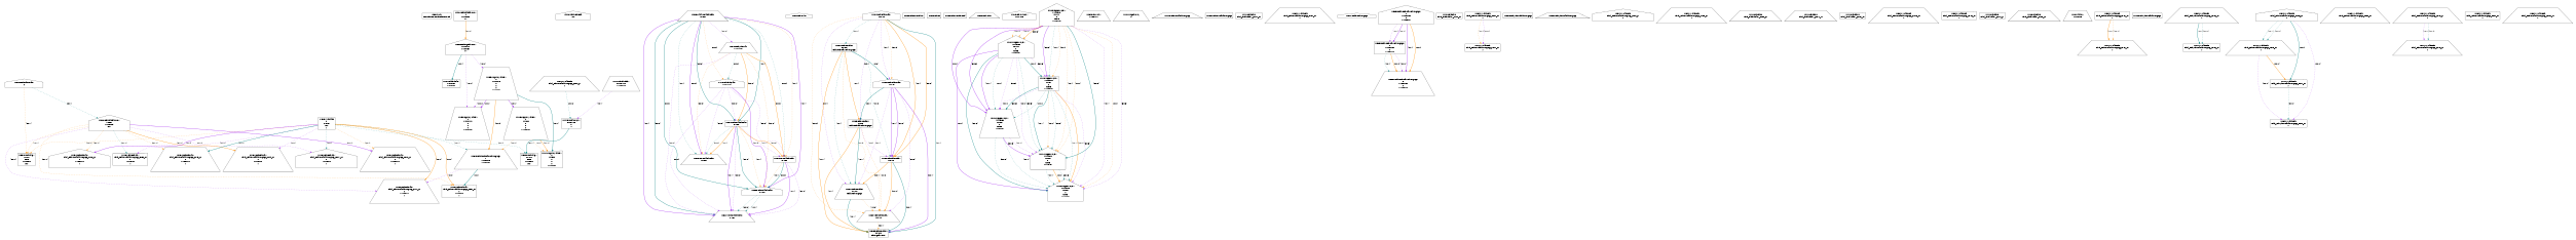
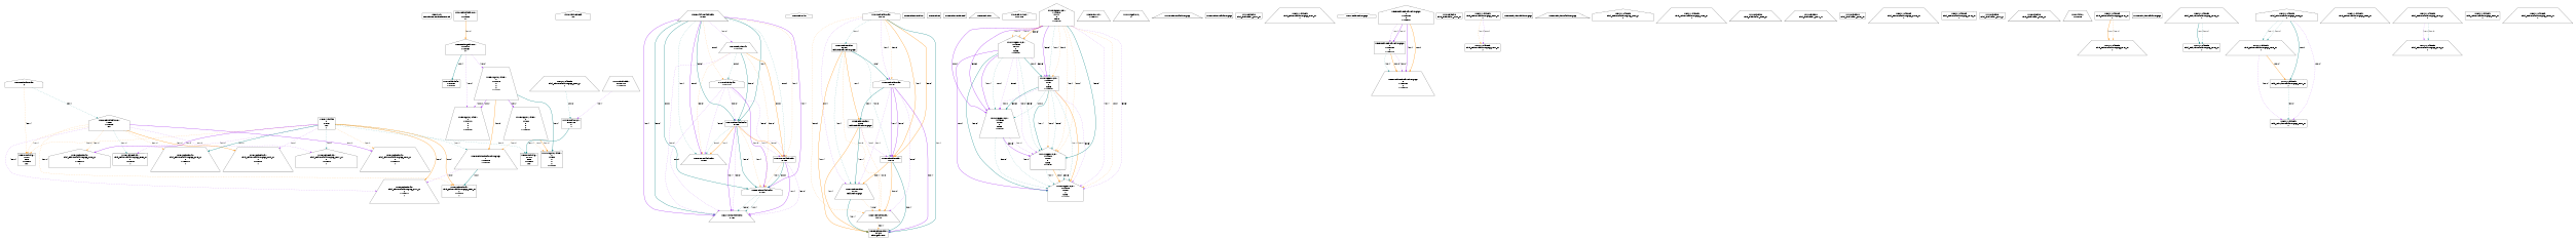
  digraph {
    fontname="Patrick Hand"
    node [fontname="Patrick Hand" shape=trapezium]
    edge [color=purple fontname="Patrick Hand" style=dashed]
    n1 [label="6850628.main\n003778d9885c149a25b06bc8982a19ab" shape=folder]
    n2 [label="4254480.GetModuleHandleW\n0" shape=house]
    n3 [label="4243306.GetModuleFileNameW\n4194304\n2147408904\n522" shape=house]
    n4 [label="4250073.LoadStringW\n4194384\n65485\n2147409468\n4096" shape=folder]
    n5 [label="4247567.GetLocaleInfoW\nretval_GetUserDefaultUILanguage_33650_32\n3\n2147408268\n4" shape=folder]
    n6 [label="4247567.GetLocaleInfoW\nretval_GetUserDefaultUILanguage_34241_32\n3\n2147408268\n4"]
    n7 [label="4247567.GetLocaleInfoW\nretval_GetUserDefaultUILanguage_32963_32\n3\n2147408268\n4" shape=house]
    n8 [label="4247567.GetLocaleInfoW\nretval_GetUserDefaultUILanguage_33071_32\n3\n2147408268\n4" shape=house]
    n9 [label="4247567.GetLocaleInfoW\nretval_GetUserDefaultUILanguage_33394_32\n3\n2147408268\n4" shape=folder]
    n10 [label="4247567.GetLocaleInfoW\nretval_GetUserDefaultUILanguage_33109_32\n3\n2147408268\n4"]
    n11 [label="4247567.GetLocaleInfoW\nretval_GetUserDefaultUILanguage_33748_32\n3\n2147408268\n4"]
    n12 [label="4247567.GetLocaleInfoW\nretval_GetUserDefaultUILanguage_33376_32\n3\n2147408268\n4"]
    n13 [label="6844434.SetThreadLocale\n1024" shape=house]
    n14 [label="4243965.InitializeCriticalSection\n6917004"]
    n15 [label="4250188.GetSystemInfo\n2147417660"]
    n16 [label="4214413.GetStartupInfoW\n2147417624" shape=house]
    n17 [label="4245418.EnterCriticalSection\n6917004" shape=folder]
    n18 [label="4245469.LeaveCriticalSection\n6917004" shape=folder]
    n19 [label="4245580.EnterCriticalSection\n6917004" shape=house]
    n20 [label="4245621.LeaveCriticalSection\n6917004"]
    n21 [label="4245454.LeaveCriticalSection\n6917004"]
    n22 [label="4243979.GetVersion\n" shape=house]
    n23 [label="4244018.GetModuleHandleW\n4244120" shape=house]
    n24 [label="4244024.GetProcAddress\n9441320\nGetThreadPreferredUILanguages" shape=folder]
    n25 [label="4244044.GetModuleHandleW\n4244120" shape=house]
    n26 [label="4244050.GetProcAddress\n9441320\nSetThreadPreferredUILanguages" shape=folder]
    n27 [label="4244070.GetModuleHandleW\n4244120" shape=folder]
    n28 [label="4244076.GetProcAddress\n9441320\nGetThreadUILanguage"]
    n29 [label="4245741.GetModuleHandleW\n4246160"]
    n30 [label="4245758.GetProcAddress\n9441320\nGetLongPathNameW" shape=folder]
    n31 [label="6844540.GetCommandLineW\n" shape=folder]
    n32 [label="6844560.GetACP\n" shape=folder]
    n33 [label="6844580.GetCurrentThreadId\n" shape=folder]
    n34 [label="4250204.GetVersion\n"]
    n35 [label="4276690.GetVersionExW\n2147417420" shape=house]
    n36 [label="4248064.GetModuleFileNameW\n0\n2147408370\n261" shape=folder]
    n37 [label="4245785.GetLongPathNameW\n2147407710\n2147406542\n261" shape=house]
    n38 [label="4246014.FindFirstFileW\n2147406542\n2147407064" shape=folder]
    n39 [label="4246556.RegQueryValueExW\n0\n2147407710\n0\n0\n0\n2147408232"]
    n40 [label="4246599.RegQueryValueExW\n0\n2147407710\n0\n0\n0\n2147408232"]
    n41 [label="4215383.VirtualAlloc\n0\n1310704\n4096\n4" shape=folder]
    n42 [label="4250073.LoadStringW\n9441340\n65485\n2147409468\n4096" shape=folder]
    n43 [label="4245215.SetThreadPreferredUILanguages\n4\n2147408220\n2147408232"]
    n44 [label="4246338.RegOpenKeyExW\n2147483649\n4246772\n0\n983065\n2147408236" shape=house]
    n45 [label="4246372.RegOpenKeyExW\n2147483650\n4246772\n0\n983065\n2147408236" shape=house]
    n46 [label="4246402.RegOpenKeyExW\n2147483649\n4246832\n0\n983065\n2147408236" shape=folder]
    n47 [label="4246432.RegOpenKeyExW\n2147483650\n4246832\n0\n983065\n2147408236"]
    n48 [label="4246462.RegOpenKeyExW\n2147483649\n4246884\n0\n983065\n2147408236" shape=house]
    n49 [label="4246492.RegOpenKeyExW\n2147483649\n4246936\n0\n983065\n2147408236" shape=house]
    n50 [label="4246635.RegQueryValueExW\n0\n4247000\n0\n0\n0\n2147408232"]
    n51 [label="4246676.RegQueryValueExW\n0\n4247000\n0\n0\n0\n2147408232" shape=folder]
    n52 [label="4245683.CharNextW\n2147407716"]
    n53 [label="4246722.RegCloseKey\n0"]
    n54 [label="4247883.GetUserDefaultUILanguage\n"]
    n55 [label="4245487.IsValidLocale\nretval_GetUserDefaultUILanguage_33386_32\n2"]
    n56 [label="4248145.LoadLibraryExW\n3224341740\n0\n2" shape=folder]
    n57 [label="4247558.GetUserDefaultUILanguage\n" shape=folder]
    n58 [label="4247247.FindFirstFileW\n3224341740\n2147407640"]
    n59 [label="4247263.FindClose\nretval_FindFirstFileW_33727_32" shape=folder]
    n60 [label="4245487.IsValidLocale\nretval_GetUserDefaultUILanguage_33657_32\n2"]
    n61 [label="4245121.GetThreadUILanguage\n" shape=house]
    n62 [label="4245059.GetThreadPreferredUILanguages\n56\n2147408200\n0\n2147408244" shape=house]
    n63 [label="4245059.GetThreadPreferredUILanguages\n56\n2147408200\n0\n2147408240" shape=folder]
    n64 [label="4245088.GetThreadPreferredUILanguages\n56\n2147408200\n0\n2147408240"]
    n65 [label="4247263.FindClose\nretval_FindFirstFileW_34247_32" shape=folder]
    n66 [label="4245487.IsValidLocale\nretval_GetUserDefaultUILanguage_32982_32\n2" shape=folder]
    n67 [label="4244766.IsValidLocale\nretval_GetUserDefaultUILanguage_32982_32\n2" shape=folder]
    n68 [label="4245525.GetSystemDefaultUILanguage\n" shape=folder]
    n69 [label="4245552.GetSystemDefaultUILanguage\n"]
    n70 [label="4245487.IsValidLocale\nretval_GetUserDefaultUILanguage_34086_32\n2" shape=house]
    n71 [label="4245487.IsValidLocale\nretval_GetUserDefaultUILanguage_32808_32\n2"]
    n72 [label="4247263.FindClose\nretval_FindFirstFileW_33529_32"]
    n73 [label="4247263.FindClose\nretval_FindFirstFileW_33312_72"]
    n74 [label="4247263.FindClose\nretval_FindFirstFileW_33402_32" shape=folder]
    n75 [label="4245487.IsValidLocale\nretval_GetUserDefaultUILanguage_32825_32\n2"]
    n76 [label="4245487.IsValidLocale\nretval_GetUserDefaultUILanguage_33183_32\n2" shape=folder]
    n77 [label="4247263.FindClose\nretval_FindFirstFileW_33647_32" shape=folder]
    n78 [label="4246032.FindClose\nretval_FindFirstFileW_32836_32"]
    n79 [label="4246044.lstrlenW\n2147407108"]
    n80 [label="4245487.IsValidLocale\nretval_GetUserDefaultUILanguage_33154_32\n2" shape=folder]
    n81 [label="4244766.IsValidLocale\nretval_GetUserDefaultUILanguage_33154_32\n2"]
    n82 [label="4247923.GetSystemDefaultUILanguage\n" shape=folder]
    n83 [label="4245487.IsValidLocale\nretval_GetSystemDefaultUILanguage_33158_32\n2"]
    n84 [label="4244766.IsValidLocale\nretval_GetSystemDefaultUILanguage_33158_32\n2" shape=folder]
    n85 [label="4245487.IsValidLocale\nretval_GetUserDefaultUILanguage_32975_32\n2" shape=house]
    n86 [label="4244766.IsValidLocale\nretval_GetUserDefaultUILanguage_32975_32\n2"]
    n87 [label="4244766.IsValidLocale\nretval_GetSystemDefaultUILanguage_33766_32\n2" shape=folder]
    n88 [label="4245487.IsValidLocale\nretval_GetSystemDefaultUILanguage_34063_32\n2" shape=folder]
    n89 [label="4245487.IsValidLocale\nretval_GetUserDefaultUILanguage_33600_32\n2"]
    n90 [label="4245487.IsValidLocale\nretval_GetUserDefaultUILanguage_33190_32\n2"]
    n91 [label="4244766.IsValidLocale\nretval_GetUserDefaultUILanguage_33190_32\n2"]
    n92 [label="4245487.IsValidLocale\nretval_GetUserDefaultUILanguage_33698_32\n2" shape=folder]
    n93 [label="4245487.IsValidLocale\nretval_GetUserDefaultUILanguage_33883_32\n2"]
    n2 -> n3 [color=teal label="(0-->1)"]
    n2 -> n4 [color=darkorange label="(0-->1)"]
    n3 -> n4 [color=darkorange label="(1-->1)"]
    n3 -> n5 [color=teal label="(0-->2)"]
    n3 -> n6 [label="(0-->2)"]
    n3 -> n7 [color=darkorange label="(0-->2)"]
    n3 -> n8 [label="(0-->2)"]
    n3 -> n9 [color=darkorange label="(0-->2)"]
    n3 -> n10 [color=darkorange label="(0-->2)"]
    n3 -> n11 [color=darkorange label="(0-->2)" style=bold]
    n3 -> n12 [label="(0-->2)" style=bold]
    n14 -> n15 [label="(0-->0)"]
    n14 -> n16 [color=darkorange label="(0-->0)"]
    n14 -> n17 [color=teal label="(1-->1)" style=bold]
    n14 -> n17 [color=teal label="(0-->0)" style=bold]
    n14 -> n18 [color=darkorange label="(1-->1)"]
    n14 -> n18 [color=teal label="(0-->0)"]
    n14 -> n19 [label="(1-->1)" style=bold]
    n14 -> n19 [color=teal label="(0-->0)" style=bold]
    n14 -> n20 [label="(1-->1)" style=bold]
    n14 -> n20 [color=teal label="(0-->0)" style=bold]
    n14 -> n21 [color=teal label="(1-->1)"]
    n14 -> n21 [label="(0-->0)" style=bold]
    n15 -> n16 [color=teal label="(0-->0)"]
-   n15 -> n17 [color=darkorange label="(0-->0)" style=bold]
+   n15 -> n17 [color=teal label="(0-->0)" style=bold]
    n15 -> n18 [color=darkorange label="(0-->0)" style=bold]
    n15 -> n19 [color=darkorange label="(0-->0)"]
    n15 -> n20 [label="(0-->0)"]
    n15 -> n21 [color=darkorange label="(0-->0)"]
    n16 -> n17 [label="(0-->0)"]
    n16 -> n18 [label="(0-->0)"]
    n16 -> n19 [label="(0-->0)" style=bold]
    n16 -> n20 [label="(0-->0)"]
    n16 -> n21 [label="(0-->0)"]
    n17 -> n18 [label="(1-->1)"]
    n17 -> n18 [color=darkorange label="(0-->0)" style=bold]
    n17 -> n19 [color=darkorange label="(1-->1)"]
    n17 -> n19 [color=teal label="(0-->0)" style=bold]
    n17 -> n20 [label="(1-->1)" style=bold]
    n17 -> n20 [label="(0-->0)"]
    n17 -> n21 [color=darkorange label="(1-->1)" style=bold]
    n17 -> n21 [color=teal label="(0-->0)"]
    n18 -> n19 [color=darkorange label="(1-->1)"]
    n18 -> n19 [color=teal label="(0-->0)" style=bold]
    n18 -> n20 [label="(1-->1)" style=bold]
    n18 -> n20 [label="(0-->0)"]
    n19 -> n20 [color=teal label="(1-->1)"]
    n19 -> n20 [color=teal label="(0-->0)"]
    n23 -> n24 [color=teal label="(0-->1)"]
    n23 -> n25 [label="(1-->1)"]
    n23 -> n25 [color=darkorange label="(0-->0)"]
-   n23 -> n26 [label="(0-->1)"]
    n23 -> n27 [color=darkorange label="(1-->1)" style=bold]
    n23 -> n27 [color=darkorange label="(0-->0)" style=bold]
    n23 -> n28 [label="(0-->1)"]
    n23 -> n29 [color=darkorange label="(0-->0)"]
    n23 -> n30 [color=teal label="(0-->1)" style=bold]
    n24 -> n25 [color=teal label="(1-->0)" style=bold]
    n24 -> n26 [color=darkorange label="(1-->1)" style=bold]
    n24 -> n27 [color=teal label="(1-->0)"]
    n24 -> n28 [color=teal label="(1-->1)"]
    n24 -> n29 [color=darkorange label="(1-->0)"]
    n24 -> n30 [color=darkorange label="(1-->1)" style=bold]
    n25 -> n26 [color=teal label="(0-->1)" style=bold]
    n25 -> n27 [label="(1-->1)" style=bold]
    n25 -> n27 [label="(0-->0)" style=bold]
    n25 -> n28 [label="(0-->1)"]
    n25 -> n29 [label="(0-->0)"]
    n25 -> n30 [label="(0-->1)" style=bold]
    n26 -> n27 [label="(1-->0)"]
    n26 -> n28 [color=teal label="(1-->1)" style=bold]
    n26 -> n29 [color=darkorange label="(1-->0)"]
    n26 -> n30 [color=darkorange label="(1-->1)" style=bold]
    n27 -> n28 [color=darkorange label="(0-->1)" style=bold]
    n27 -> n29 [color=darkorange label="(0-->0)" style=bold]
    n27 -> n30 [color=teal label="(0-->1)" style=bold]
    n28 -> n29 [color=darkorange label="(1-->0)"]
    n28 -> n30 [color=teal label="(1-->1)" style=bold]
    n29 -> n30 [color=darkorange label="(0-->1)"]
    n36 -> n37 [color=darkorange label="(3-->3)" style=bold]
    n37 -> n38 [color=teal label="(2-->1)" style=bold]
    n37 -> n39 [label="(1-->2)"]
    n37 -> n40 [label="(1-->2)"]
    n39 -> n40 [label="(2-->2)"]
    n39 -> n40 [label="(6-->6)" style=bold]
    n39 -> n43 [color=darkorange label="(6-->3)" style=bold]
    n39 -> n50 [label="(6-->6)" style=bold]
    n39 -> n51 [color=teal label="(6-->6)" style=bold]
    n41 -> n4 [color=darkorange label="(3-->4)"]
    n41 -> n5 [label="(4-->4)"]
    n41 -> n6 [color=darkorange label="(4-->4)" style=bold]
    n41 -> n7 [label="(4-->4)" style=bold]
    n41 -> n8 [color=teal label="(4-->4)"]
    n41 -> n9 [color=darkorange label="(4-->4)" style=bold]
    n41 -> n10 [color=teal label="(4-->4)" style=bold]
    n41 -> n11 [label="(4-->4)"]
    n41 -> n12 [color=darkorange label="(4-->4)"]
    n41 -> n42 [color=teal label="(3-->4)"]
    n41 -> n43 [color=teal label="(4-->1)"]
    n43 -> n6 [label="(1-->4)"]
    n43 -> n9 [color=teal label="(1-->4)" style=bold]
    n44 -> n45 [color=darkorange label="(2-->2)"]
    n44 -> n45 [color=darkorange label="(4-->4)"]
    n44 -> n45 [color=darkorange label="(5-->5)" style=bold]
    n44 -> n46 [color=teal label="(1-->1)"]
    n44 -> n46 [color=darkorange label="(4-->4)"]
    n44 -> n46 [label="(5-->5)" style=bold]
    n44 -> n47 [label="(4-->4)" style=bold]
    n44 -> n47 [label="(5-->5)" style=bold]
    n44 -> n48 [color=darkorange label="(1-->1)"]
    n44 -> n48 [color=darkorange label="(4-->4)"]
    n44 -> n48 [color=teal label="(5-->5)" style=bold]
    n44 -> n49 [label="(1-->1)"]
    n44 -> n49 [color=darkorange label="(4-->4)"]
    n44 -> n49 [label="(5-->5)"]
    n45 -> n46 [color=teal label="(4-->4)" style=bold]
    n45 -> n46 [label="(5-->5)"]
    n45 -> n47 [label="(1-->1)" style=bold]
    n45 -> n47 [color=teal label="(4-->4)"]
    n45 -> n47 [label="(5-->5)"]
    n45 -> n48 [label="(4-->4)"]
    n45 -> n48 [color=teal label="(5-->5)"]
    n45 -> n49 [label="(4-->4)" style=bold]
    n45 -> n49 [color=teal label="(5-->5)" style=bold]
    n46 -> n47 [color=teal label="(2-->2)"]
    n46 -> n47 [label="(4-->4)"]
    n46 -> n47 [color=teal label="(5-->5)" style=bold]
    n46 -> n48 [color=teal label="(1-->1)" style=bold]
    n46 -> n48 [color=darkorange label="(4-->4)"]
    n46 -> n48 [color=teal label="(5-->5)"]
    n46 -> n49 [color=teal label="(1-->1)"]
    n46 -> n49 [color=darkorange label="(4-->4)" style=bold]
    n46 -> n49 [label="(5-->5)"]
    n47 -> n48 [label="(4-->4)"]
    n47 -> n48 [label="(5-->5)" style=bold]
    n47 -> n49 [color=teal label="(4-->4)"]
    n47 -> n49 [color=teal label="(5-->5)"]
    n48 -> n49 [color=teal label="(1-->1)"]
    n48 -> n49 [color=darkorange label="(4-->4)" style=bold]
    n48 -> n49 [color=teal label="(5-->5)"]
    n50 -> n43 [color=darkorange label="(6-->3)"]
    n50 -> n51 [color=darkorange label="(2-->2)" style=bold]
    n50 -> n51 [color=darkorange label="(6-->6)"]
    n55 -> n56 [color=teal label="(2-->3)"]
    n56 -> n42 [color=teal label="(0-->1)" style=bold]
    n58 -> n56 [label="(1-->1)"]
    n62 -> n63 [label="(1-->1)"]
    n62 -> n63 [label="(2-->2)" style=bold]
    n62 -> n64 [label="(1-->1)" style=bold]
    n62 -> n64 [color=darkorange label="(2-->2)" style=bold]
    n63 -> n64 [color=teal label="(1-->1)"]
    n63 -> n64 [color=darkorange label="(2-->2)" style=bold]
    n63 -> n64 [label="(4-->4)"]
    n66 -> n67 [color=darkorange label="(1-->1)"]
    n66 -> n67 [label="(2-->2)"]
    n80 -> n81 [color=darkorange label="(1-->1)" style=bold]
    n80 -> n81 [color=darkorange label="(2-->2)"]
    n83 -> n84 [color=teal label="(1-->1)" style=bold]
    n83 -> n84 [color=teal label="(2-->2)"]
    n85 -> n86 [color=teal label="(1-->1)"]
    n85 -> n86 [color=teal label="(2-->2)"]
    n85 -> n87 [color=teal label="(2-->2)" style=bold]
    n85 -> n88 [label="(2-->2)"]
    n86 -> n87 [color=darkorange label="(2-->2)" style=bold]
    n86 -> n88 [label="(2-->2)"]
    n87 -> n88 [color=teal label="(2-->2)"]
    n90 -> n91 [label="(1-->1)"]
    n90 -> n91 [color=teal label="(2-->2)"]
  }
